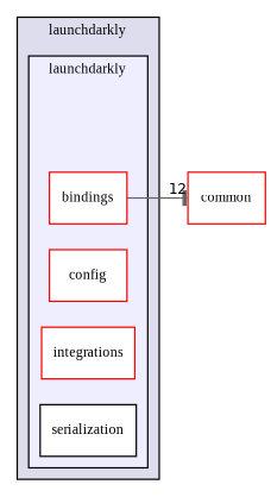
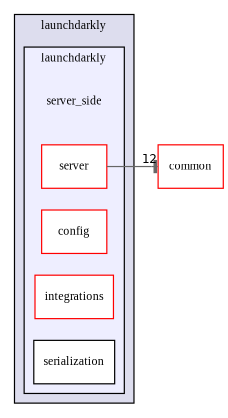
  digraph {
    compound=true
    rankdir=LR
    fontname="Liberation Serif"
    node [fontname="Liberation Serif" fontsize=10 shape=box color=red fillcolor=white style=filled]
-   n2 [label=bindings]
+   n1 [label=server_side shape=plaintext color="" fillcolor="" style=""]
+   n2 [label=server]
    n3 [label=config]
    n4 [label=integrations]
    n5 [label=serialization color=""]
    n6 [label=common]
    subgraph cluster_1 {
      bgcolor="#ddddee"
      fontsize=10
      label=launchdarkly
      pencolor=black
      subgraph cluster_2 {
        bgcolor="#eeeeff"
        fontsize=10
        pencolor=black
+       n1
        n2
        n3
        n4
        n5
      }
    }
    n2 -> n6 [headlabel=12 labeldistance=1.5 labelfontname=Helvetica labelfontsize=10 color=gray40 style=solid arrowhead=tee fontname="Liberation Serif"]
  }
